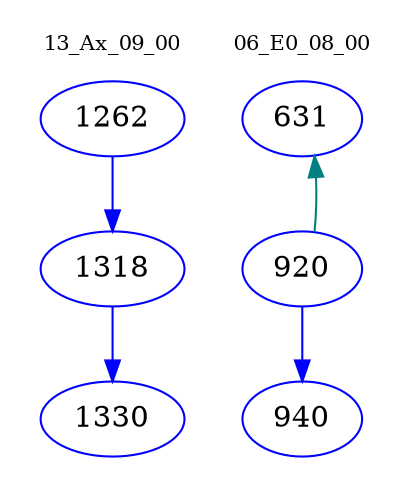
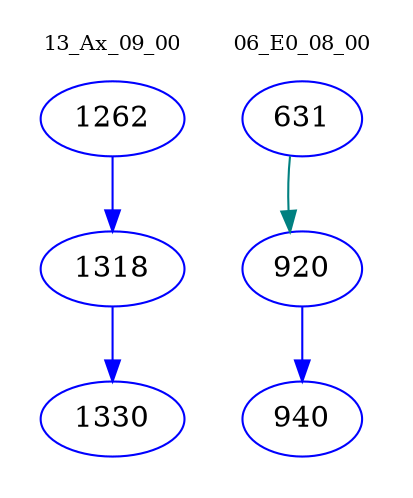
  digraph {
    node [color=blue]
    edge [color=blue]
    n1 [label=1262]
    n2 [label=1318]
    n3 [label=1330]
    n4 [label=631]
    n5 [label=920]
    n6 [label=940]
    subgraph cluster_1 {
      color=white
      fontsize=10
      label="13_Ax_09_00"
      n1
      n2
      n3
    }
    subgraph cluster_2 {
      color=white
      fontsize=10
      label="06_E0_08_00"
      n4
      n5
      n6
    }
    n1 -> n2
    n2 -> n3
-   n5 -> n4 [color=teal]
+   n4 -> n5 [color=teal]
    n5 -> n6
  }
